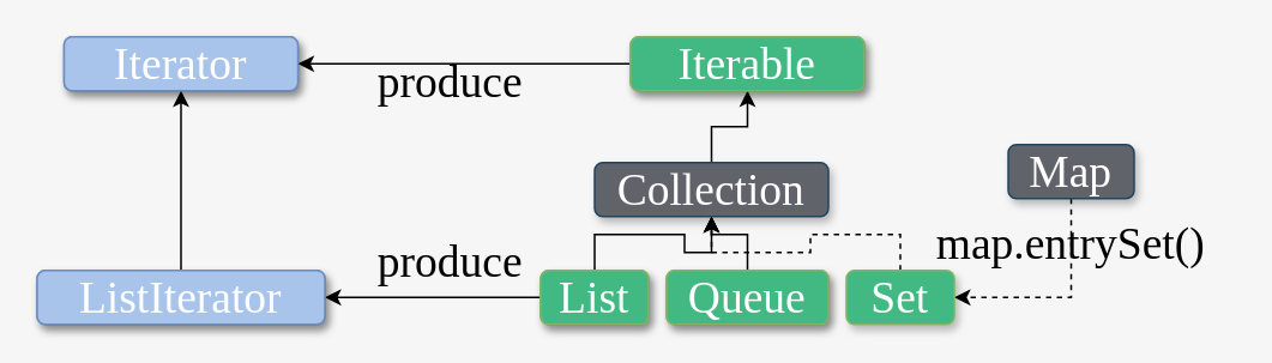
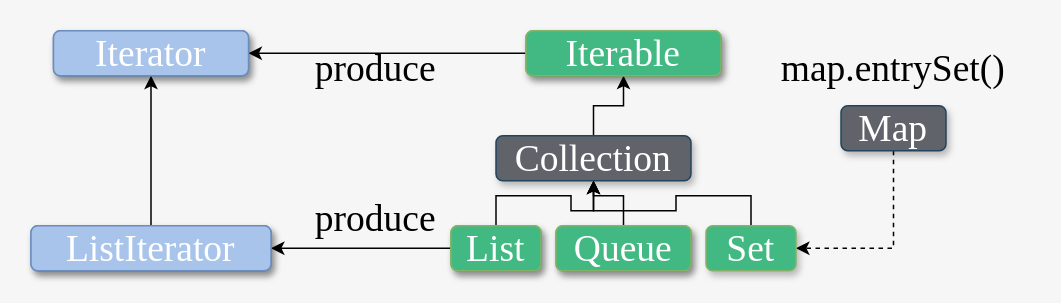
  <mxCell id="0" />
  <mxCell id="1" parent="0" />
  <mxCell id="2" style="edgeStyle=orthogonalEdgeStyle;rounded=0;orthogonalLoop=1;jettySize=auto;html=1;exitX=0.5;exitY=0;exitDx=0;exitDy=0;fontFamily=Comic Sans MS;fontSize=25;fontColor=#FFFFFF;" edge="1" parent="1" source="3" target="6"><mxGeometry relative="1" as="geometry" /></mxCell>
  <mxCell id="3" value="&lt;font style=&quot;font-size: 25px;&quot;&gt;Collection&lt;/font&gt;" style="text;html=1;align=center;verticalAlign=middle;whiteSpace=wrap;rounded=1;fontSize=25;fontFamily=Comic Sans MS;strokeColor=#23445d;fillColor=#60636a;fontColor=#FFFFFF;shadow=1;" vertex="1" parent="1"><mxGeometry x="330" y="90" width="130" height="30" as="geometry" /></mxCell>
  <mxCell id="4" value="&lt;font style=&quot;font-size: 25px&quot;&gt;Iterator&lt;/font&gt;" style="text;html=1;align=center;verticalAlign=middle;whiteSpace=wrap;rounded=1;fontSize=25;fontFamily=Comic Sans MS;strokeColor=#6c8ebf;fillColor=#dae8fc;shadow=1;" vertex="1" parent="1"><mxGeometry x="35" y="20" width="130" height="30" as="geometry" /></mxCell>
  <mxCell id="5" style="edgeStyle=orthogonalEdgeStyle;rounded=0;orthogonalLoop=1;jettySize=auto;html=1;exitX=0;exitY=0.5;exitDx=0;exitDy=0;entryX=1;entryY=0.5;entryDx=0;entryDy=0;fontFamily=Comic Sans MS;fontSize=25;fontColor=#FFFFFF;" edge="1" parent="1" source="6" target="4"><mxGeometry relative="1" as="geometry" /></mxCell>
  <mxCell id="6" value="&lt;font style=&quot;font-size: 25px&quot;&gt;Iterable&lt;/font&gt;" style="text;html=1;align=center;verticalAlign=middle;whiteSpace=wrap;rounded=1;fontSize=25;fontFamily=Comic Sans MS;strokeColor=#82b366;fillColor=#42b983;fontColor=#000000;shadow=1;" vertex="1" parent="1"><mxGeometry x="350" y="20" width="130" height="30" as="geometry" /></mxCell>
  <mxCell id="7" style="edgeStyle=orthogonalEdgeStyle;rounded=0;orthogonalLoop=1;jettySize=auto;html=1;exitX=0.5;exitY=0;exitDx=0;exitDy=0;entryX=0.5;entryY=1;entryDx=0;entryDy=0;fontFamily=Comic Sans MS;fontSize=25;fontColor=#FFFFFF;" edge="1" parent="1" source="8" target="4"><mxGeometry relative="1" as="geometry" /></mxCell>
  <mxCell id="8" value="&lt;font style=&quot;font-size: 25px&quot;&gt;ListIterator&lt;/font&gt;" style="text;html=1;align=center;verticalAlign=middle;whiteSpace=wrap;rounded=1;fontSize=25;fontFamily=Comic Sans MS;strokeColor=#6c8ebf;fillColor=#dae8fc;shadow=1;" vertex="1" parent="1"><mxGeometry x="20" y="150" width="160" height="30" as="geometry" /></mxCell>
  <mxCell id="9" style="edgeStyle=orthogonalEdgeStyle;rounded=0;orthogonalLoop=1;jettySize=auto;html=1;exitX=0.5;exitY=1;exitDx=0;exitDy=0;entryX=1;entryY=0.5;entryDx=0;entryDy=0;fontFamily=Comic Sans MS;fontSize=25;fontColor=#FFFFFF;dashed=1;" edge="1" parent="1" source="10" target="14"><mxGeometry relative="1" as="geometry" /></mxCell>
- <mxCell id="10" value="&lt;font style=&quot;font-size: 25px&quot;&gt;Map&lt;/font&gt;" style="text;html=1;align=center;verticalAlign=middle;whiteSpace=wrap;rounded=1;fontSize=25;fontFamily=Comic Sans MS;strokeColor=#23445d;fillColor=#60636a;fontColor=#FFFFFF;shadow=1;" vertex="1" parent="1"><mxGeometry x="560" y="80" width="70" height="30" as="geometry" /></mxCell>
+ <mxCell id="10" value="&lt;font style=&quot;font-size: 25px&quot;&gt;Map&lt;/font&gt;" style="text;html=1;align=center;verticalAlign=middle;whiteSpace=wrap;rounded=1;fontSize=25;fontFamily=Comic Sans MS;strokeColor=#23445d;fillColor=#60636a;fontColor=#FFFFFF;shadow=1;" vertex="1" parent="1"><mxGeometry x="560" y="70" width="70" height="30" as="geometry" /></mxCell>
  <mxCell id="11" style="edgeStyle=orthogonalEdgeStyle;rounded=0;orthogonalLoop=1;jettySize=auto;html=1;exitX=0.5;exitY=0;exitDx=0;exitDy=0;fontFamily=Comic Sans MS;fontSize=25;fontColor=#FFFFFF;" edge="1" parent="1" source="12" target="3"><mxGeometry relative="1" as="geometry" /></mxCell>
  <mxCell id="12" value="&lt;font style=&quot;font-size: 25px&quot;&gt;Queue&lt;/font&gt;" style="text;html=1;align=center;verticalAlign=middle;whiteSpace=wrap;rounded=1;fontSize=25;fontFamily=Comic Sans MS;strokeColor=#82b366;shadow=1;fillColor=#42b983;" vertex="1" parent="1"><mxGeometry x="370" y="150" width="90" height="30" as="geometry" /></mxCell>
- <mxCell id="13" style="edgeStyle=orthogonalEdgeStyle;rounded=0;orthogonalLoop=1;jettySize=auto;html=1;exitX=0.5;exitY=0;exitDx=0;exitDy=0;fontFamily=Comic Sans MS;fontSize=25;fontColor=#FFFFFF;dashed=1;" edge="1" parent="1" source="14" target="3"><mxGeometry relative="1" as="geometry" /></mxCell>
+ <mxCell id="13" style="edgeStyle=orthogonalEdgeStyle;rounded=0;orthogonalLoop=1;jettySize=auto;html=1;exitX=0.5;exitY=0;exitDx=0;exitDy=0;fontFamily=Comic Sans MS;fontSize=25;fontColor=#FFFFFF;" edge="1" parent="1" source="14" target="3"><mxGeometry relative="1" as="geometry" /></mxCell>
  <mxCell id="14" value="&lt;font style=&quot;font-size: 25px&quot;&gt;Set&lt;/font&gt;" style="text;html=1;align=center;verticalAlign=middle;whiteSpace=wrap;rounded=1;fontSize=25;fontFamily=Comic Sans MS;strokeColor=#82b366;shadow=1;fillColor=#42b983;fontColor=#FFFFFF;" vertex="1" parent="1"><mxGeometry x="470" y="150" width="60" height="30" as="geometry" /></mxCell>
  <mxCell id="15" style="edgeStyle=orthogonalEdgeStyle;rounded=0;orthogonalLoop=1;jettySize=auto;html=1;exitX=0.5;exitY=0;exitDx=0;exitDy=0;fontFamily=Comic Sans MS;fontSize=25;fontColor=#FFFFFF;" edge="1" parent="1" source="17" target="3"><mxGeometry relative="1" as="geometry" /></mxCell>
  <mxCell id="16" style="edgeStyle=orthogonalEdgeStyle;rounded=0;orthogonalLoop=1;jettySize=auto;html=1;exitX=0;exitY=0.5;exitDx=0;exitDy=0;fontFamily=Comic Sans MS;fontSize=25;fontColor=#FFFFFF;" edge="1" parent="1" source="17" target="8"><mxGeometry relative="1" as="geometry" /></mxCell>
  <mxCell id="17" value="&lt;font style=&quot;font-size: 25px&quot;&gt;List&lt;/font&gt;" style="text;html=1;align=center;verticalAlign=middle;whiteSpace=wrap;rounded=1;fontSize=25;fontFamily=Comic Sans MS;strokeColor=#82b366;shadow=1;fillColor=#42b983;" vertex="1" parent="1"><mxGeometry x="300" y="150" width="60" height="30" as="geometry" /></mxCell>
- <mxCell id="18" value="&lt;font color=&quot;#000000&quot;&gt;map.entrySet()&lt;/font&gt;" style="text;html=1;strokeColor=none;fillColor=none;align=center;verticalAlign=middle;whiteSpace=wrap;rounded=0;shadow=1;fontFamily=Comic Sans MS;fontSize=25;fontColor=#FFFFFF;" vertex="1" parent="1"><mxGeometry x="505" y="120" width="180" height="30" as="geometry" /></mxCell>
+ <mxCell id="18" value="&lt;font color=&quot;#000000&quot;&gt;map.entrySet()&lt;/font&gt;" style="text;html=1;strokeColor=none;fillColor=none;align=center;verticalAlign=middle;whiteSpace=wrap;rounded=0;shadow=1;fontFamily=Comic Sans MS;fontSize=25;fontColor=#FFFFFF;" vertex="1" parent="1"><mxGeometry x="505" y="30" width="180" height="30" as="geometry" /></mxCell>
  <mxCell id="19" value="&lt;font color=&quot;#000000&quot;&gt;produce&lt;/font&gt;" style="text;html=1;strokeColor=none;fillColor=none;align=center;verticalAlign=middle;whiteSpace=wrap;rounded=0;shadow=1;fontFamily=Comic Sans MS;fontSize=25;fontColor=#FFFFFF;" vertex="1" parent="1"><mxGeometry x="200" y="30" width="100" height="30" as="geometry" /></mxCell>
  <mxCell id="20" value="&lt;font color=&quot;#000000&quot;&gt;produce&lt;/font&gt;" style="text;html=1;strokeColor=none;fillColor=none;align=center;verticalAlign=middle;whiteSpace=wrap;rounded=0;shadow=1;fontFamily=Comic Sans MS;fontSize=25;fontColor=#FFFFFF;" vertex="1" parent="1"><mxGeometry x="200" y="130" width="100" height="30" as="geometry" /></mxCell>
  <mxCell id="21" value="&lt;font style=&quot;font-size: 25px&quot;&gt;ListIterator&lt;/font&gt;" style="text;html=1;align=center;verticalAlign=middle;whiteSpace=wrap;rounded=1;fontSize=25;fontFamily=Comic Sans MS;strokeColor=#6c8ebf;shadow=1;fontColor=#FFFFFF;fillColor=#A9C4EB;" vertex="1" parent="1"><mxGeometry x="20" y="150" width="160" height="30" as="geometry" /></mxCell>
  <mxCell id="22" value="&lt;font style=&quot;font-size: 25px&quot;&gt;Iterator&lt;/font&gt;" style="text;html=1;align=center;verticalAlign=middle;whiteSpace=wrap;rounded=1;fontSize=25;fontFamily=Comic Sans MS;strokeColor=#6c8ebf;shadow=1;fontColor=#FFFFFF;fillColor=#A9C4EB;" vertex="1" parent="1"><mxGeometry x="35" y="20" width="130" height="30" as="geometry" /></mxCell>
  <mxCell id="23" value="&lt;font style=&quot;font-size: 25px&quot;&gt;Iterable&lt;/font&gt;" style="text;html=1;align=center;verticalAlign=middle;whiteSpace=wrap;rounded=1;fontSize=25;fontFamily=Comic Sans MS;strokeColor=#82b366;fillColor=#42b983;shadow=1;fontColor=#FFFFFF;" vertex="1" parent="1"><mxGeometry x="350" y="20" width="130" height="30" as="geometry" /></mxCell>
  <mxCell id="24" value="&lt;font style=&quot;font-size: 25px&quot;&gt;List&lt;/font&gt;" style="text;html=1;align=center;verticalAlign=middle;whiteSpace=wrap;rounded=1;fontSize=25;fontFamily=Comic Sans MS;strokeColor=#82b366;shadow=1;fillColor=#42b983;fontColor=#FFFFFF;" vertex="1" parent="1"><mxGeometry x="300" y="150" width="60" height="30" as="geometry" /></mxCell>
  <mxCell id="25" value="&lt;font style=&quot;font-size: 25px&quot;&gt;Queue&lt;/font&gt;" style="text;html=1;align=center;verticalAlign=middle;whiteSpace=wrap;rounded=1;fontSize=25;fontFamily=Comic Sans MS;strokeColor=#82b366;shadow=1;fillColor=#42b983;fontColor=#FFFFFF;" vertex="1" parent="1"><mxGeometry x="370" y="150" width="90" height="30" as="geometry" /></mxCell>
